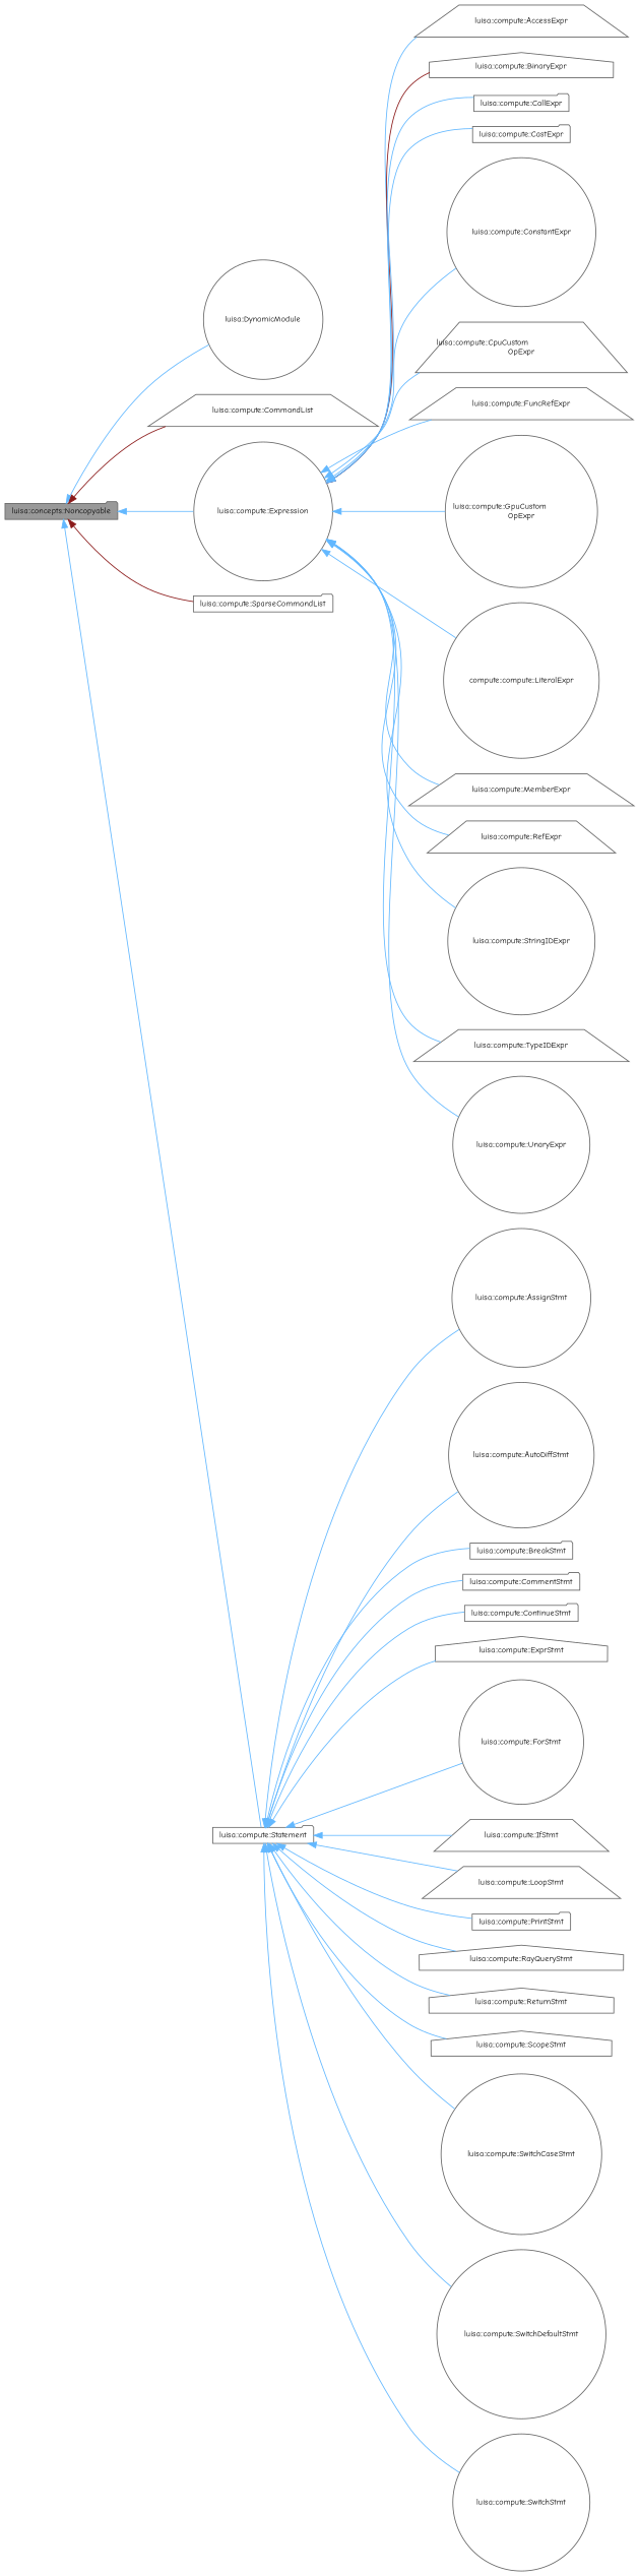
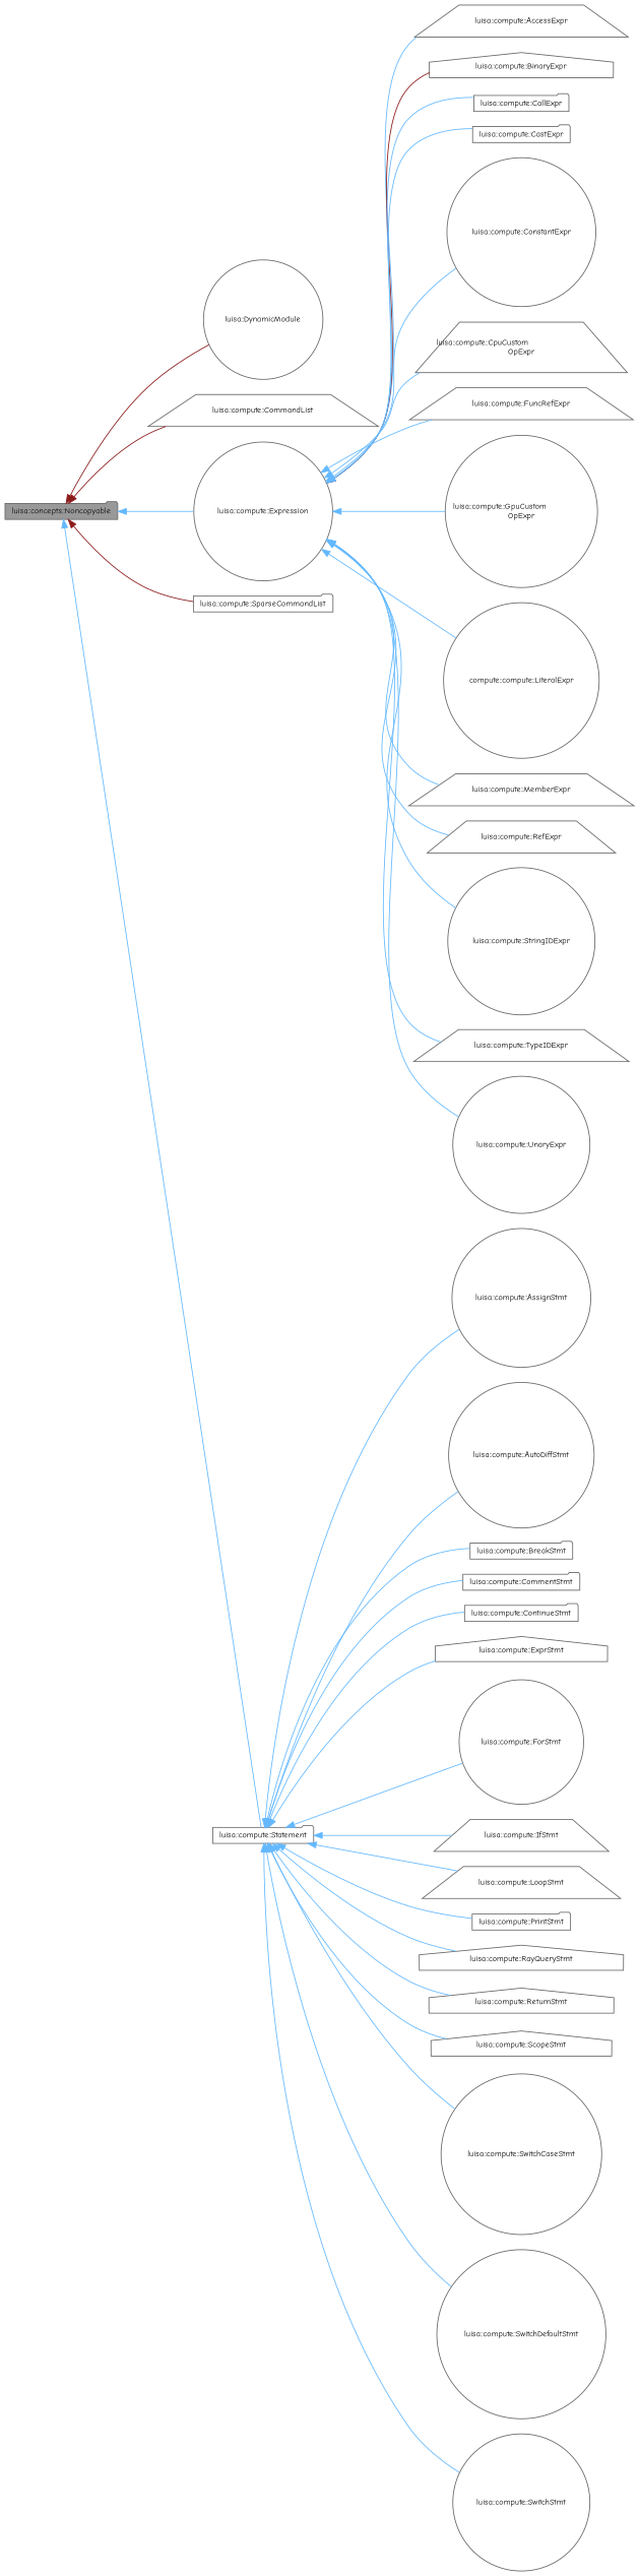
  digraph {
    fontname="Comic Neue"
    rankdir=LR
    node [color=gray40 fillcolor=white fontname="Comic Neue" fontsize=10 shape=circle style=filled]
    edge [color=steelblue1 dir=back fontname="Comic Neue" fontsize=10 labelfontname=Helvetica labelfontsize=10 style=solid]
    n1 [fillcolor=grey60 fontcolor=black height=0.2 label="luisa::concepts::Noncopyable" shape=folder width=0.4]
    n2 [height=0.2 label="luisa::DynamicModule" width=0.4]
    n3 [height=0.2 label="luisa::compute::CommandList" shape=trapezium width=0.4]
    n4 [height=0.2 label="luisa::compute::Expression" width=0.4]
    n5 [height=0.2 label="luisa::compute::SparseCommandList" shape=folder width=0.4]
    n6 [height=0.2 label="luisa::compute::Statement" shape=folder width=0.4]
    n7 [height=0.2 label="luisa::compute::AccessExpr" shape=trapezium width=0.4]
    n8 [height=0.2 label="luisa::compute::BinaryExpr" shape=house width=0.4]
    n9 [height=0.2 label="luisa::compute::CallExpr" shape=folder width=0.4]
    n10 [height=0.2 label="luisa::compute::CastExpr" shape=folder width=0.4]
    n11 [height=0.2 label="luisa::compute::ConstantExpr" width=0.4]
    n12 [height=0.2 label="luisa::compute::CpuCustom\lOpExpr" shape=trapezium width=0.4]
    n13 [height=0.2 label="luisa::compute::FuncRefExpr" shape=trapezium width=0.4]
    n14 [height=0.2 label="luisa::compute::GpuCustom\lOpExpr" width=0.4]
    n15 [height=0.2 label="compute::compute::LiteralExpr" width=0.4]
    n16 [height=0.2 label="luisa::compute::MemberExpr" shape=trapezium width=0.4]
    n17 [height=0.2 label="luisa::compute::RefExpr" shape=trapezium width=0.4]
    n18 [height=0.2 label="luisa::compute::StringIDExpr" width=0.4]
    n19 [height=0.2 label="luisa::compute::TypeIDExpr" shape=trapezium width=0.4]
    n20 [height=0.2 label="luisa::compute::UnaryExpr" width=0.4]
    n21 [height=0.2 label="luisa::compute::AssignStmt" width=0.4]
    n22 [height=0.2 label="luisa::compute::AutoDiffStmt" width=0.4]
    n23 [height=0.2 label="luisa::compute::BreakStmt" shape=folder width=0.4]
    n24 [height=0.2 label="luisa::compute::CommentStmt" shape=folder width=0.4]
    n25 [height=0.2 label="luisa::compute::ContinueStmt" shape=folder width=0.4]
    n26 [height=0.2 label="luisa::compute::ExprStmt" shape=house width=0.4]
    n27 [height=0.2 label="luisa::compute::ForStmt" width=0.4]
    n28 [height=0.2 label="luisa::compute::IfStmt" shape=trapezium width=0.4]
    n29 [height=0.2 label="luisa::compute::LoopStmt" shape=trapezium width=0.4]
    n30 [height=0.2 label="luisa::compute::PrintStmt" shape=folder width=0.4]
    n31 [height=0.2 label="luisa::compute::RayQueryStmt" shape=house width=0.4]
    n32 [height=0.2 label="luisa::compute::ReturnStmt" shape=house width=0.4]
    n33 [height=0.2 label="luisa::compute::ScopeStmt" shape=house width=0.4]
    n34 [height=0.2 label="luisa::compute::SwitchCaseStmt" width=0.4]
    n35 [height=0.2 label="luisa::compute::SwitchDefaultStmt" width=0.4]
    n36 [height=0.2 label="luisa::compute::SwitchStmt" width=0.4]
-   n1 -> n2
+   n1 -> n2 [color=firebrick4]
    n1 -> n3 [color=firebrick4]
    n1 -> n4
    n1 -> n5 [color=firebrick4]
    n1 -> n6
    n4 -> n7
    n4 -> n8 [color=firebrick4]
    n4 -> n9
    n4 -> n10
    n4 -> n11
    n4 -> n12
    n4 -> n13
    n4 -> n14
    n4 -> n15
    n4 -> n16
    n4 -> n17
    n4 -> n18
    n4 -> n19
    n4 -> n20
    n6 -> n21
    n6 -> n22
    n6 -> n23
    n6 -> n24
    n6 -> n25
    n6 -> n26
    n6 -> n27
    n6 -> n28
    n6 -> n29
    n6 -> n30
    n6 -> n31
    n6 -> n32
    n6 -> n33
    n6 -> n34
    n6 -> n35
    n6 -> n36
  }
